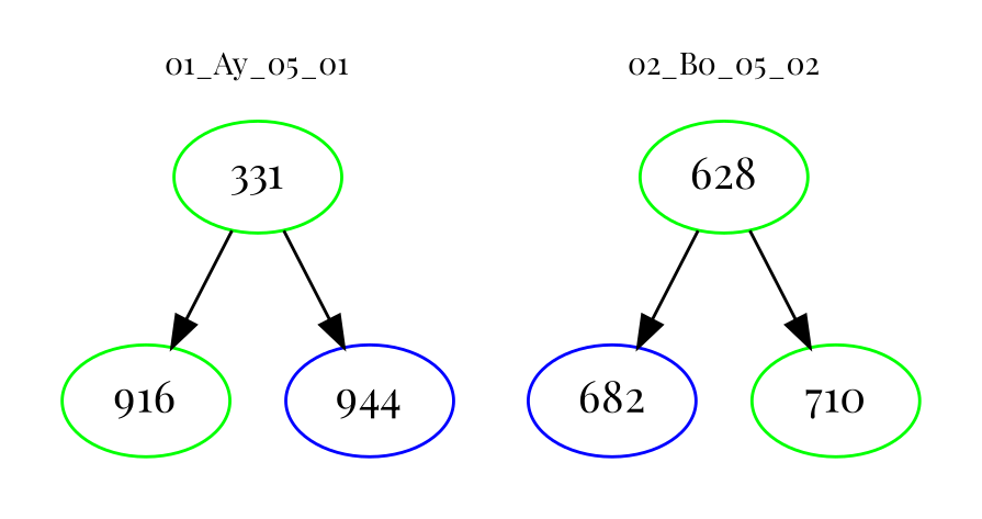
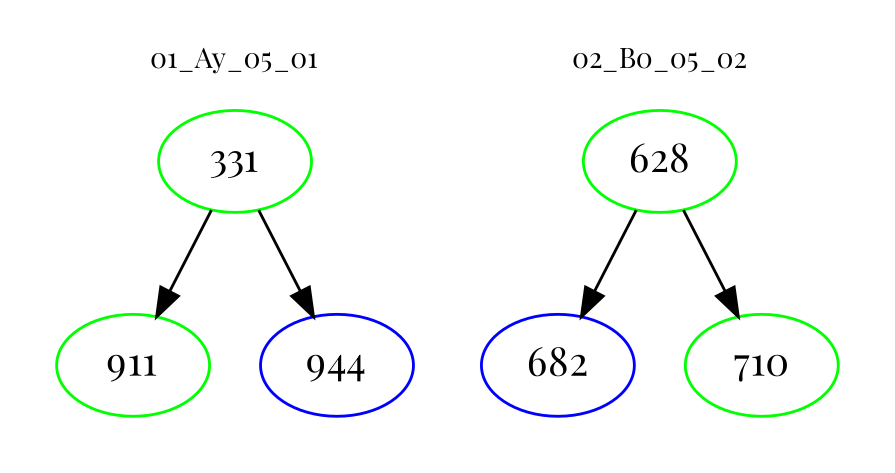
  digraph {
    fontname="Playfair Display"
    node [color=green fontname="Playfair Display"]
    edge [color=black fontname="Playfair Display"]
    n1 [label=331]
-   n2 [label=916]
+   n2 [label=911]
    n3 [color=blue label=944]
    n4 [label=628]
    n5 [color=blue label=682]
    n6 [label=710]
    subgraph cluster_1 {
      color=white
      fontsize=10
      label="01_Ay_05_01"
      n1
      n2
      n3
    }
    subgraph cluster_2 {
      color=white
      fontsize=10
      label="02_B0_05_02"
      n4
      n5
      n6
    }
    n1 -> n2
    n1 -> n3
    n4 -> n5
    n4 -> n6
  }
